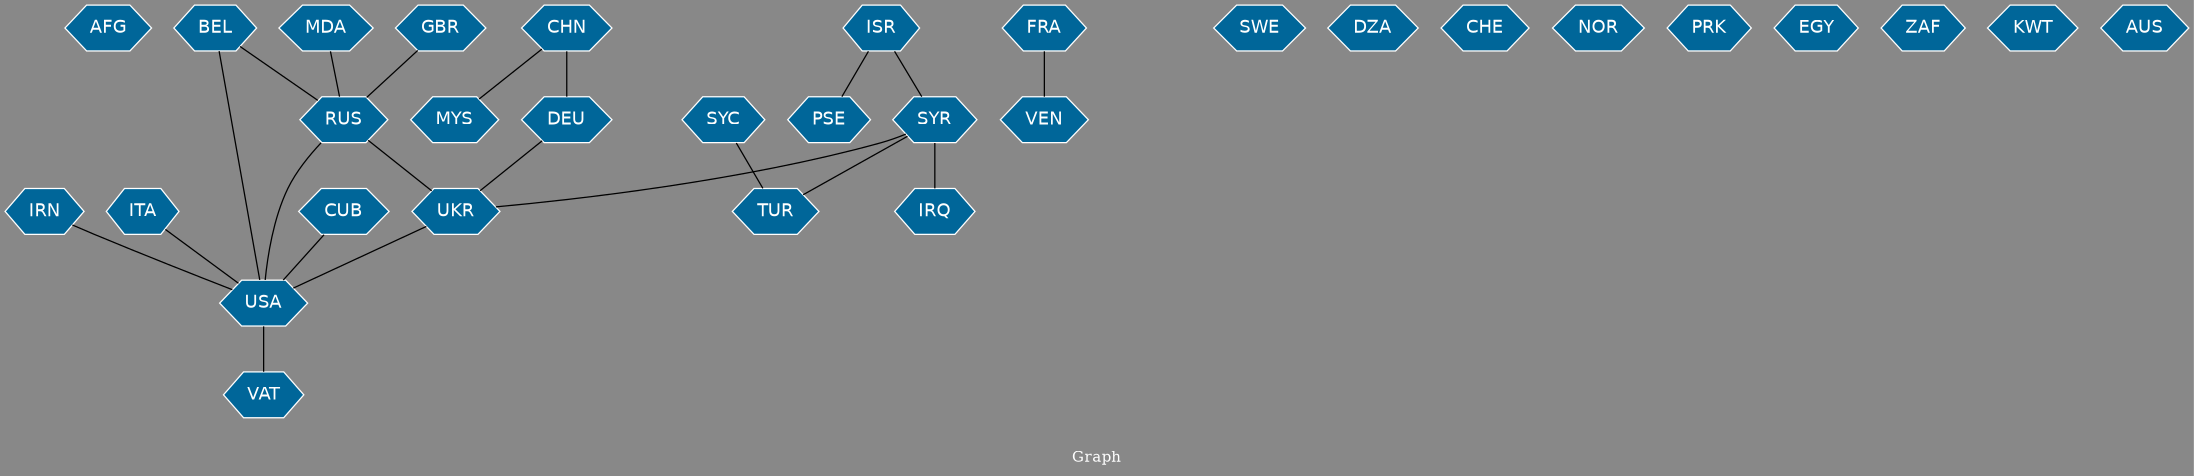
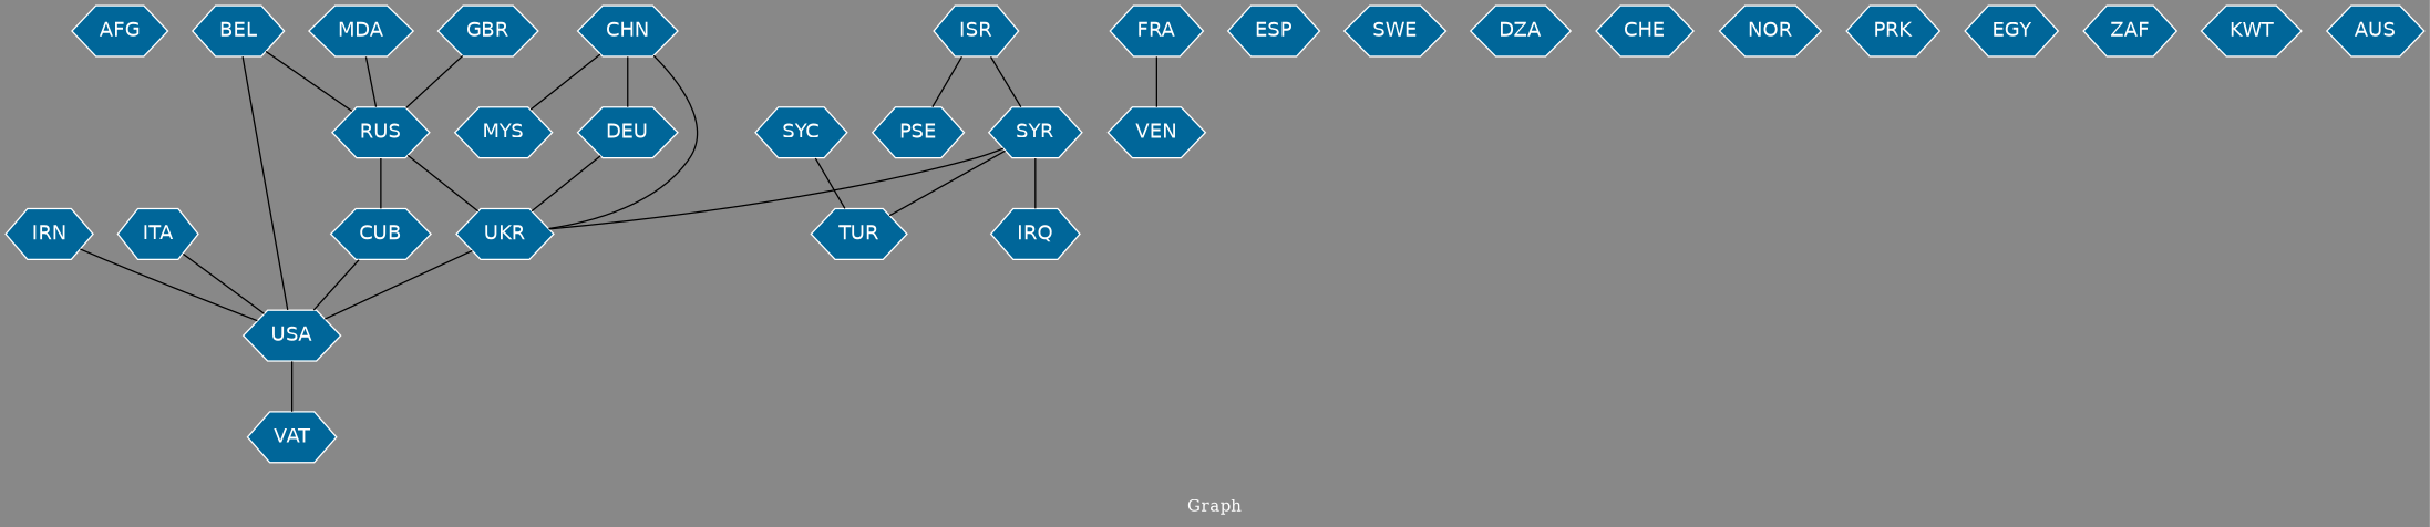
  graph {
    bgcolor="#888888"
    fontcolor=white
    fontsize=12
    label="Graph"
    node [color=white fillcolor="#006699" fontcolor=white fontname=Helvetica shape=hexagon style=filled]
    edge [arrowhead=open color=black fontcolor=white fontname=Courier fontsize=12 weight=1]
    n1 [label=AFG]
    n2 [label=RUS]
    n3 [label=UKR]
    n4 [label=USA]
    n5 [label=VAT]
    n6 [label=SYR]
    n7 [label=TUR]
    n8 [label=IRQ]
    n9 [label=VEN]
    n10 [label=IRN]
+   n11 [label=ESP]
    n12 [label=SWE]
    n13 [label=MYS]
    n14 [label=FRA]
    n15 [label=SYC]
    n16 [label=CHN]
    n17 [label=DEU]
    n18 [label=ITA]
    n19 [label=DZA]
    n20 [label=CHE]
    n21 [label=BEL]
    n22 [label=NOR]
    n23 [label=CUB]
    n24 [label=PRK]
    n25 [label=EGY]
    n26 [label=ISR]
    n27 [label=PSE]
    n28 [label=GBR]
    n29 [label=ZAF]
    n30 [label=MDA]
    n31 [label=KWT]
    n32 [label=AUS]
    n2 -- n3 [weight=13]
-   n2 -- n4 [weight=6]
+   n2 -- n23 [weight=6]
    n3 -- n4 [weight=3]
    n4 -- n5 [weight=4]
    n6 -- n3
    n6 -- n7
    n6 -- n8 [weight=2]
    n10 -- n4
    n14 -- n9
    n15 -- n7
+   n16 -- n3
    n16 -- n13
    n16 -- n17
    n17 -- n3
    n18 -- n4
    n21 -- n2
    n21 -- n4
    n23 -- n4
    n26 -- n6
    n26 -- n27
    n28 -- n2 [weight=2]
    n30 -- n2
  }
